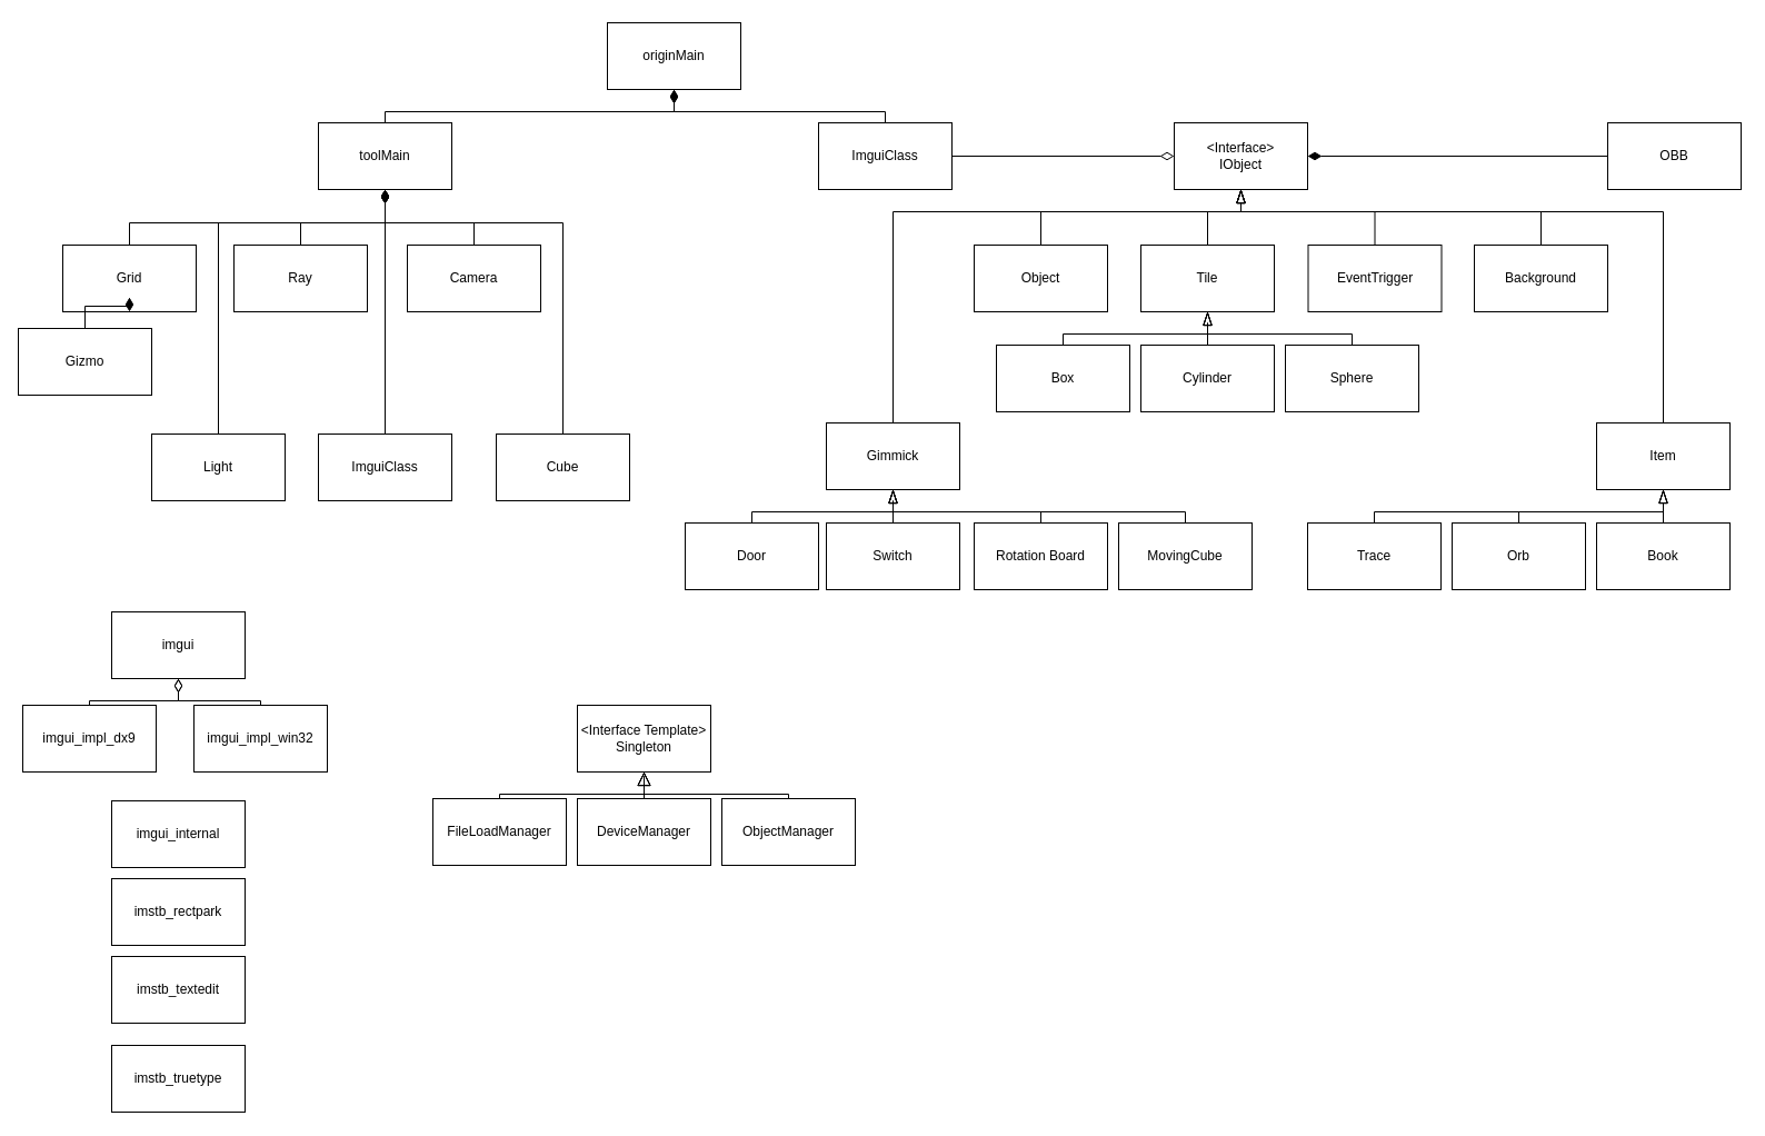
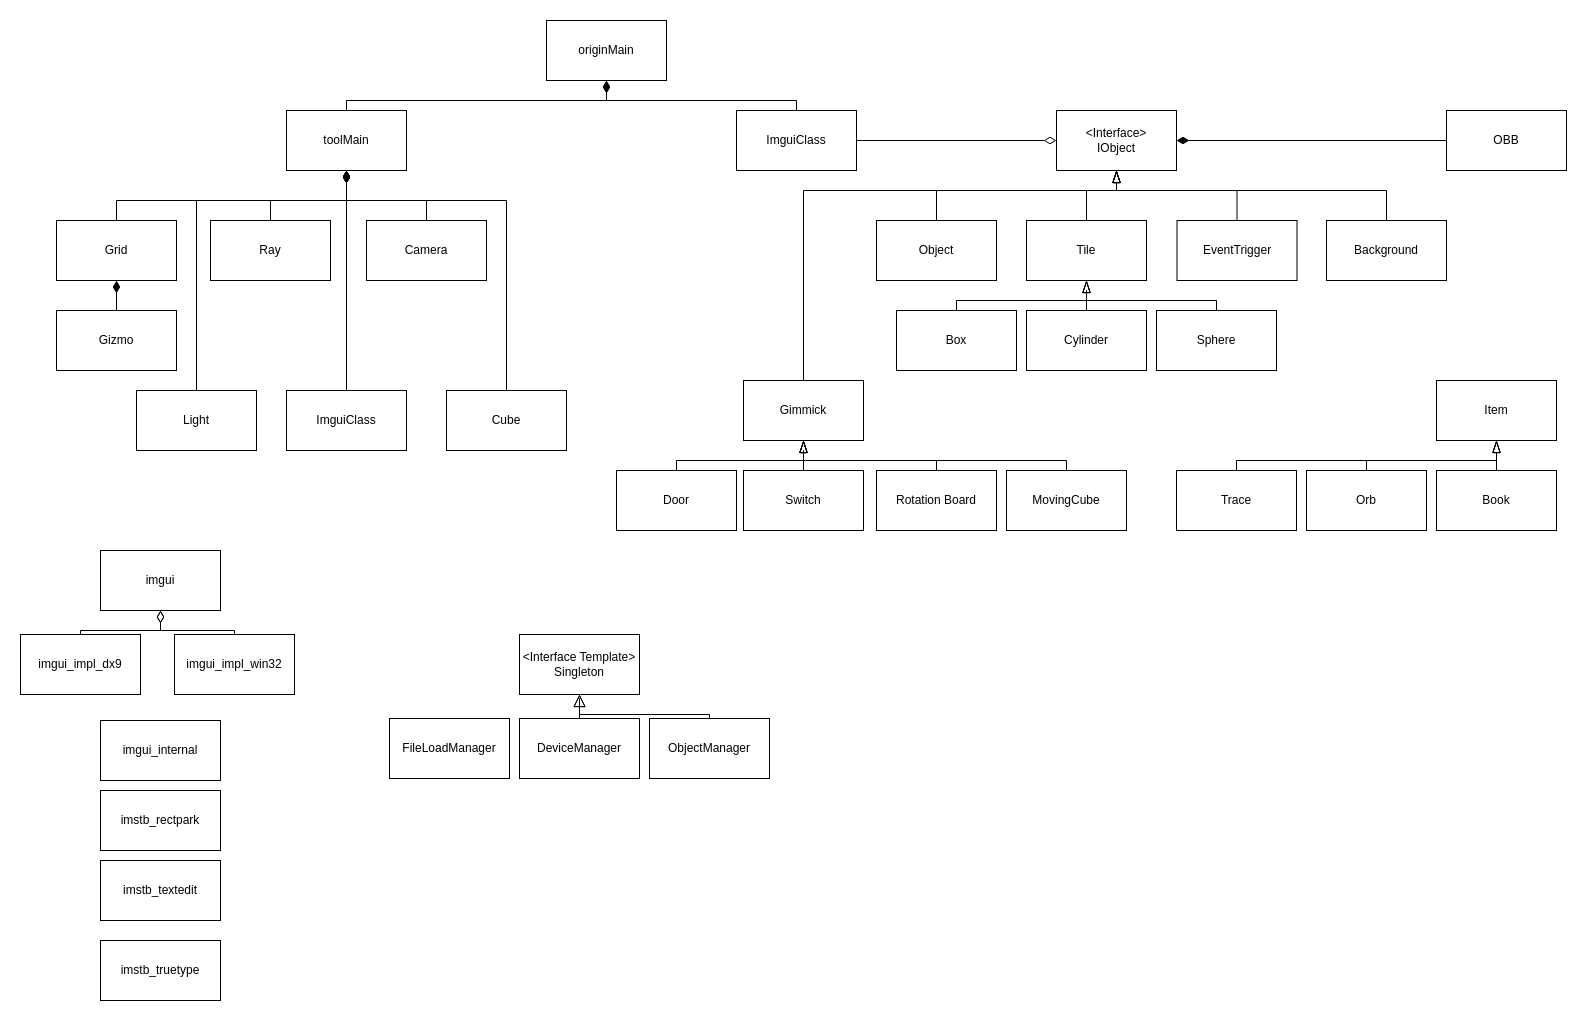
  <mxCell id="0" />
  <mxCell id="1" parent="0" />
  <mxCell id="2" style="edgeStyle=orthogonalEdgeStyle;rounded=0;orthogonalLoop=1;jettySize=auto;html=1;startArrow=none;startFill=0;endArrow=diamondThin;endFill=1;endSize=10;" edge="1" parent="1" source="3" target="21"><mxGeometry relative="1" as="geometry"><Array as="points"><mxPoint x="346" y="100" /><mxPoint x="606" y="100" /></Array></mxGeometry></mxCell>
  <mxCell id="3" value="toolMain" style="rounded=0;whiteSpace=wrap;html=1;" vertex="1" parent="1"><mxGeometry x="286" y="110" width="120" height="60" as="geometry" /></mxCell>
  <mxCell id="4" style="edgeStyle=orthogonalEdgeStyle;rounded=0;orthogonalLoop=1;jettySize=auto;html=1;exitX=0.5;exitY=0;exitDx=0;exitDy=0;entryX=0.5;entryY=1;entryDx=0;entryDy=0;startArrow=none;startFill=0;endArrow=diamondThin;endFill=1;endSize=10;" edge="1" parent="1" source="5" target="3"><mxGeometry relative="1" as="geometry"><Array as="points"><mxPoint x="116" y="200" /><mxPoint x="346" y="200" /></Array></mxGeometry></mxCell>
  <mxCell id="5" value="Grid" style="rounded=0;whiteSpace=wrap;html=1;" vertex="1" parent="1"><mxGeometry x="56" y="220" width="120" height="60" as="geometry" /></mxCell>
  <mxCell id="6" style="edgeStyle=orthogonalEdgeStyle;rounded=0;orthogonalLoop=1;jettySize=auto;html=1;exitX=0.5;exitY=0;exitDx=0;exitDy=0;entryX=0.5;entryY=1;entryDx=0;entryDy=0;startArrow=none;startFill=0;endArrow=diamondThin;endFill=1;endSize=10;" edge="1" parent="1" source="7" target="3"><mxGeometry relative="1" as="geometry"><Array as="points"><mxPoint x="506" y="390" /><mxPoint x="506" y="200" /><mxPoint x="346" y="200" /></Array></mxGeometry></mxCell>
  <mxCell id="7" value="Cube" style="rounded=0;whiteSpace=wrap;html=1;" vertex="1" parent="1"><mxGeometry x="446" y="390" width="120" height="60" as="geometry" /></mxCell>
  <mxCell id="8" style="edgeStyle=orthogonalEdgeStyle;rounded=0;orthogonalLoop=1;jettySize=auto;html=1;exitX=0.5;exitY=0;exitDx=0;exitDy=0;startArrow=none;startFill=0;endArrow=diamondThin;endFill=1;endSize=10;" edge="1" parent="1" source="9"><mxGeometry relative="1" as="geometry"><mxPoint x="346" y="170" as="targetPoint" /><Array as="points"><mxPoint x="426" y="200" /><mxPoint x="346" y="200" /></Array></mxGeometry></mxCell>
  <mxCell id="9" value="Camera" style="rounded=0;whiteSpace=wrap;html=1;" vertex="1" parent="1"><mxGeometry x="366" y="220" width="120" height="60" as="geometry" /></mxCell>
  <mxCell id="10" style="edgeStyle=orthogonalEdgeStyle;rounded=0;orthogonalLoop=1;jettySize=auto;html=1;exitX=0.5;exitY=0;exitDx=0;exitDy=0;startArrow=none;startFill=0;endArrow=diamondThin;endFill=1;endSize=10;" edge="1" parent="1" source="11"><mxGeometry relative="1" as="geometry"><mxPoint x="346" y="170" as="targetPoint" /></mxGeometry></mxCell>
  <mxCell id="11" value="ImguiClass" style="rounded=0;whiteSpace=wrap;html=1;" vertex="1" parent="1"><mxGeometry x="286" y="390" width="120" height="60" as="geometry" /></mxCell>
  <mxCell id="12" style="edgeStyle=orthogonalEdgeStyle;rounded=0;orthogonalLoop=1;jettySize=auto;html=1;exitX=0.5;exitY=0;exitDx=0;exitDy=0;entryX=0.5;entryY=1;entryDx=0;entryDy=0;startArrow=none;startFill=0;endArrow=diamondThin;endFill=1;endSize=10;" edge="1" parent="1" source="13" target="3"><mxGeometry relative="1" as="geometry"><Array as="points"><mxPoint x="270" y="200" /><mxPoint x="346" y="200" /></Array></mxGeometry></mxCell>
  <mxCell id="13" value="Ray" style="rounded=0;whiteSpace=wrap;html=1;" vertex="1" parent="1"><mxGeometry x="210" y="220" width="120" height="60" as="geometry" /></mxCell>
  <mxCell id="14" style="edgeStyle=orthogonalEdgeStyle;rounded=0;orthogonalLoop=1;jettySize=auto;html=1;exitX=0.5;exitY=0;exitDx=0;exitDy=0;startArrow=none;startFill=0;endArrow=diamondThin;endFill=1;endSize=10;" edge="1" parent="1" source="15"><mxGeometry relative="1" as="geometry"><mxPoint x="346" y="170" as="targetPoint" /><Array as="points"><mxPoint x="196" y="390" /><mxPoint x="196" y="200" /><mxPoint x="346" y="200" /></Array></mxGeometry></mxCell>
  <mxCell id="15" value="Light" style="rounded=0;whiteSpace=wrap;html=1;" vertex="1" parent="1"><mxGeometry x="136" y="390" width="120" height="60" as="geometry" /></mxCell>
  <mxCell id="16" style="edgeStyle=orthogonalEdgeStyle;rounded=0;orthogonalLoop=1;jettySize=auto;html=1;exitX=0.5;exitY=0;exitDx=0;exitDy=0;entryX=0.5;entryY=1;entryDx=0;entryDy=0;startArrow=none;startFill=0;endArrow=diamondThin;endFill=1;endSize=10;" edge="1" parent="1" source="17" target="5"><mxGeometry relative="1" as="geometry" /></mxCell>
- <mxCell id="17" value="Gizmo" style="rounded=0;whiteSpace=wrap;html=1;" vertex="1" parent="1"><mxGeometry x="16" y="295" width="120" height="60" as="geometry" /></mxCell>
+ <mxCell id="17" value="Gizmo" style="rounded=0;whiteSpace=wrap;html=1;" vertex="1" parent="1"><mxGeometry x="56" y="310" width="120" height="60" as="geometry" /></mxCell>
  <mxCell id="18" style="edgeStyle=orthogonalEdgeStyle;rounded=0;orthogonalLoop=1;jettySize=auto;html=1;exitX=0.5;exitY=0;exitDx=0;exitDy=0;entryX=0.5;entryY=1;entryDx=0;entryDy=0;startArrow=none;startFill=0;endArrow=diamondThin;endFill=1;endSize=10;" edge="1" parent="1" source="20" target="21"><mxGeometry relative="1" as="geometry"><Array as="points"><mxPoint x="796" y="100" /><mxPoint x="606" y="100" /></Array></mxGeometry></mxCell>
  <mxCell id="19" style="edgeStyle=orthogonalEdgeStyle;rounded=0;orthogonalLoop=1;jettySize=auto;html=1;exitX=1;exitY=0.5;exitDx=0;exitDy=0;startArrow=none;startFill=0;endArrow=diamondThin;endFill=0;endSize=10;" edge="1" parent="1" source="20" target="22"><mxGeometry relative="1" as="geometry" /></mxCell>
  <mxCell id="20" value="ImguiClass" style="rounded=0;whiteSpace=wrap;html=1;" vertex="1" parent="1"><mxGeometry x="736" y="110" width="120" height="60" as="geometry" /></mxCell>
  <mxCell id="21" value="originMain" style="rounded=0;whiteSpace=wrap;html=1;" vertex="1" parent="1"><mxGeometry x="546" y="20" width="120" height="60" as="geometry" /></mxCell>
  <mxCell id="22" value="&amp;lt;Interface&amp;gt;&lt;br&gt;IObject" style="rounded=0;whiteSpace=wrap;html=1;" vertex="1" parent="1"><mxGeometry x="1056" y="110" width="120" height="60" as="geometry" /></mxCell>
  <mxCell id="23" style="edgeStyle=orthogonalEdgeStyle;rounded=0;orthogonalLoop=1;jettySize=auto;html=1;exitX=0;exitY=0.5;exitDx=0;exitDy=0;entryX=1;entryY=0.5;entryDx=0;entryDy=0;startArrow=none;startFill=0;endArrow=diamondThin;endFill=1;endSize=10;" edge="1" parent="1" source="24" target="22"><mxGeometry relative="1" as="geometry" /></mxCell>
  <mxCell id="24" value="OBB" style="rounded=0;whiteSpace=wrap;html=1;" vertex="1" parent="1"><mxGeometry x="1446" y="110" width="120" height="60" as="geometry" /></mxCell>
  <mxCell id="25" style="edgeStyle=orthogonalEdgeStyle;rounded=0;orthogonalLoop=1;jettySize=auto;html=1;exitX=0.5;exitY=0;exitDx=0;exitDy=0;startArrow=none;startFill=0;endArrow=blockThin;endFill=0;endSize=10;" edge="1" parent="1" source="26"><mxGeometry relative="1" as="geometry"><mxPoint x="1116" y="170" as="targetPoint" /><Array as="points"><mxPoint x="1386" y="190" /><mxPoint x="1116" y="190" /></Array></mxGeometry></mxCell>
  <mxCell id="26" value="Background" style="rounded=0;whiteSpace=wrap;html=1;" vertex="1" parent="1"><mxGeometry x="1326" y="220" width="120" height="60" as="geometry" /></mxCell>
  <mxCell id="27" style="edgeStyle=orthogonalEdgeStyle;rounded=0;orthogonalLoop=1;jettySize=auto;html=1;exitX=0.5;exitY=0;exitDx=0;exitDy=0;startArrow=none;startFill=0;endArrow=blockThin;endFill=0;endSize=10;" edge="1" parent="1" source="28"><mxGeometry relative="1" as="geometry"><mxPoint x="1116" y="170" as="targetPoint" /><Array as="points"><mxPoint x="1237" y="190" /><mxPoint x="1116" y="190" /></Array></mxGeometry></mxCell>
  <mxCell id="28" value="EventTrigger" style="rounded=0;whiteSpace=wrap;html=1;" vertex="1" parent="1"><mxGeometry x="1176.5" y="220" width="120" height="60" as="geometry" /></mxCell>
  <mxCell id="29" style="edgeStyle=orthogonalEdgeStyle;rounded=0;orthogonalLoop=1;jettySize=auto;html=1;exitX=0.5;exitY=0;exitDx=0;exitDy=0;startArrow=none;startFill=0;endArrow=blockThin;endFill=0;endSize=10;" edge="1" parent="1" source="30"><mxGeometry relative="1" as="geometry"><mxPoint x="1116" y="170" as="targetPoint" /><Array as="points"><mxPoint x="1086" y="190" /><mxPoint x="1116" y="190" /></Array></mxGeometry></mxCell>
  <mxCell id="30" value="Tile" style="rounded=0;whiteSpace=wrap;html=1;" vertex="1" parent="1"><mxGeometry x="1026" y="220" width="120" height="60" as="geometry" /></mxCell>
  <mxCell id="31" style="edgeStyle=orthogonalEdgeStyle;rounded=0;orthogonalLoop=1;jettySize=auto;html=1;exitX=0.5;exitY=0;exitDx=0;exitDy=0;entryX=0.5;entryY=1;entryDx=0;entryDy=0;startArrow=none;startFill=0;endArrow=blockThin;endFill=0;endSize=10;" edge="1" parent="1" source="32" target="22"><mxGeometry relative="1" as="geometry"><Array as="points"><mxPoint x="936" y="190" /><mxPoint x="1116" y="190" /></Array></mxGeometry></mxCell>
  <mxCell id="32" value="Object" style="rounded=0;whiteSpace=wrap;html=1;" vertex="1" parent="1"><mxGeometry x="876" y="220" width="120" height="60" as="geometry" /></mxCell>
  <mxCell id="33" style="edgeStyle=orthogonalEdgeStyle;rounded=0;orthogonalLoop=1;jettySize=auto;html=1;entryX=0.5;entryY=1;entryDx=0;entryDy=0;startArrow=none;startFill=0;endArrow=blockThin;endFill=0;endSize=10;" edge="1" parent="1" source="34" target="30"><mxGeometry relative="1" as="geometry"><Array as="points"><mxPoint x="1216" y="300" /><mxPoint x="1086" y="300" /></Array></mxGeometry></mxCell>
  <mxCell id="34" value="Sphere" style="rounded=0;whiteSpace=wrap;html=1;" vertex="1" parent="1"><mxGeometry x="1156" y="310" width="120" height="60" as="geometry" /></mxCell>
  <mxCell id="35" style="edgeStyle=orthogonalEdgeStyle;rounded=0;orthogonalLoop=1;jettySize=auto;html=1;entryX=0.5;entryY=1;entryDx=0;entryDy=0;startArrow=none;startFill=0;endArrow=blockThin;endFill=0;endSize=10;" edge="1" parent="1" source="36" target="30"><mxGeometry relative="1" as="geometry"><Array as="points"><mxPoint x="956" y="300" /><mxPoint x="1086" y="300" /></Array></mxGeometry></mxCell>
  <mxCell id="36" value="Box" style="rounded=0;whiteSpace=wrap;html=1;" vertex="1" parent="1"><mxGeometry x="896" y="310" width="120" height="60" as="geometry" /></mxCell>
  <mxCell id="37" value="" style="edgeStyle=orthogonalEdgeStyle;rounded=0;orthogonalLoop=1;jettySize=auto;html=1;startArrow=none;startFill=0;endArrow=blockThin;endFill=0;endSize=10;" edge="1" parent="1" source="38" target="30"><mxGeometry relative="1" as="geometry" /></mxCell>
  <mxCell id="38" value="Cylinder" style="rounded=0;whiteSpace=wrap;html=1;" vertex="1" parent="1"><mxGeometry x="1026" y="310" width="120" height="60" as="geometry" /></mxCell>
- <mxCell id="39" style="edgeStyle=orthogonalEdgeStyle;rounded=0;orthogonalLoop=1;jettySize=auto;html=1;exitX=0.5;exitY=0;exitDx=0;exitDy=0;entryX=0.5;entryY=1;entryDx=0;entryDy=0;startArrow=none;startFill=0;endArrow=blockThin;endFill=0;endSize=10;" edge="1" parent="1" source="40" target="22"><mxGeometry relative="1" as="geometry"><Array as="points"><mxPoint x="1496" y="190" /><mxPoint x="1116" y="190" /></Array></mxGeometry></mxCell>
  <mxCell id="40" value="Item" style="rounded=0;whiteSpace=wrap;html=1;" vertex="1" parent="1"><mxGeometry x="1436" y="380" width="120" height="60" as="geometry" /></mxCell>
  <mxCell id="41" style="edgeStyle=orthogonalEdgeStyle;rounded=0;orthogonalLoop=1;jettySize=auto;html=1;exitX=0.5;exitY=0;exitDx=0;exitDy=0;entryX=0.5;entryY=1;entryDx=0;entryDy=0;startArrow=none;startFill=0;endArrow=blockThin;endFill=0;endSize=10;" edge="1" parent="1" source="42" target="22"><mxGeometry relative="1" as="geometry"><Array as="points"><mxPoint x="803" y="190" /><mxPoint x="1116" y="190" /></Array></mxGeometry></mxCell>
  <mxCell id="42" value="Gimmick" style="rounded=0;whiteSpace=wrap;html=1;" vertex="1" parent="1"><mxGeometry x="743" y="380" width="120" height="60" as="geometry" /></mxCell>
  <mxCell id="43" style="edgeStyle=orthogonalEdgeStyle;rounded=0;orthogonalLoop=1;jettySize=auto;html=1;exitX=0.5;exitY=0;exitDx=0;exitDy=0;startArrow=none;startFill=0;endArrow=blockThin;endFill=0;endSize=10;" edge="1" parent="1" source="44"><mxGeometry relative="1" as="geometry"><mxPoint x="1496" y="440" as="targetPoint" /><Array as="points"><mxPoint x="1366" y="460" /><mxPoint x="1496" y="460" /></Array></mxGeometry></mxCell>
  <mxCell id="44" value="Orb" style="rounded=0;whiteSpace=wrap;html=1;" vertex="1" parent="1"><mxGeometry x="1306" y="470" width="120" height="60" as="geometry" /></mxCell>
  <mxCell id="45" style="edgeStyle=orthogonalEdgeStyle;rounded=0;orthogonalLoop=1;jettySize=auto;html=1;exitX=0.5;exitY=0;exitDx=0;exitDy=0;startArrow=none;startFill=0;endArrow=blockThin;endFill=0;endSize=10;" edge="1" parent="1" source="46"><mxGeometry relative="1" as="geometry"><mxPoint x="1496" y="440" as="targetPoint" /><Array as="points"><mxPoint x="1236" y="460" /><mxPoint x="1496" y="460" /></Array></mxGeometry></mxCell>
  <mxCell id="46" value="Trace" style="rounded=0;whiteSpace=wrap;html=1;" vertex="1" parent="1"><mxGeometry x="1176" y="470" width="120" height="60" as="geometry" /></mxCell>
  <mxCell id="47" style="edgeStyle=orthogonalEdgeStyle;rounded=0;orthogonalLoop=1;jettySize=auto;html=1;exitX=0.5;exitY=0;exitDx=0;exitDy=0;entryX=0.5;entryY=1;entryDx=0;entryDy=0;startArrow=none;startFill=0;endArrow=blockThin;endFill=0;endSize=10;" edge="1" parent="1" source="48" target="40"><mxGeometry relative="1" as="geometry" /></mxCell>
  <mxCell id="48" value="Book" style="rounded=0;whiteSpace=wrap;html=1;" vertex="1" parent="1"><mxGeometry x="1436" y="470" width="120" height="60" as="geometry" /></mxCell>
  <mxCell id="49" value="" style="edgeStyle=orthogonalEdgeStyle;rounded=0;orthogonalLoop=1;jettySize=auto;html=1;startArrow=none;startFill=0;endArrow=blockThin;endFill=0;endSize=10;" edge="1" parent="1" source="50" target="42"><mxGeometry relative="1" as="geometry" /></mxCell>
  <mxCell id="50" value="Switch" style="rounded=0;whiteSpace=wrap;html=1;" vertex="1" parent="1"><mxGeometry x="743" y="470" width="120" height="60" as="geometry" /></mxCell>
  <mxCell id="51" style="edgeStyle=orthogonalEdgeStyle;rounded=0;orthogonalLoop=1;jettySize=auto;html=1;exitX=0.5;exitY=0;exitDx=0;exitDy=0;entryX=0.5;entryY=1;entryDx=0;entryDy=0;startArrow=none;startFill=0;endArrow=blockThin;endFill=0;endSize=10;" edge="1" parent="1" source="52" target="42"><mxGeometry relative="1" as="geometry"><Array as="points"><mxPoint x="676" y="460" /><mxPoint x="803" y="460" /></Array></mxGeometry></mxCell>
  <mxCell id="52" value="Door" style="rounded=0;whiteSpace=wrap;html=1;" vertex="1" parent="1"><mxGeometry x="616" y="470" width="120" height="60" as="geometry" /></mxCell>
  <mxCell id="53" style="edgeStyle=orthogonalEdgeStyle;rounded=0;orthogonalLoop=1;jettySize=auto;html=1;entryX=0.5;entryY=1;entryDx=0;entryDy=0;startArrow=none;startFill=0;endArrow=blockThin;endFill=0;endSize=10;" edge="1" parent="1" source="54" target="42"><mxGeometry relative="1" as="geometry"><Array as="points"><mxPoint x="936" y="460" /><mxPoint x="803" y="460" /></Array></mxGeometry></mxCell>
  <mxCell id="54" value="Rotation Board" style="rounded=0;whiteSpace=wrap;html=1;" vertex="1" parent="1"><mxGeometry x="876" y="470" width="120" height="60" as="geometry" /></mxCell>
  <mxCell id="55" style="edgeStyle=orthogonalEdgeStyle;rounded=0;orthogonalLoop=1;jettySize=auto;html=1;entryX=0.5;entryY=1;entryDx=0;entryDy=0;startArrow=none;startFill=0;endArrow=blockThin;endFill=0;endSize=10;" edge="1" parent="1" source="56" target="42"><mxGeometry relative="1" as="geometry"><Array as="points"><mxPoint x="1066" y="460" /><mxPoint x="803" y="460" /></Array></mxGeometry></mxCell>
  <mxCell id="56" value="MovingCube" style="rounded=0;whiteSpace=wrap;html=1;" vertex="1" parent="1"><mxGeometry x="1006" y="470" width="120" height="60" as="geometry" /></mxCell>
  <mxCell id="57" value="imgui" style="rounded=0;whiteSpace=wrap;html=1;" vertex="1" parent="1"><mxGeometry x="100" y="550" width="120" height="60" as="geometry" /></mxCell>
  <mxCell id="58" style="edgeStyle=orthogonalEdgeStyle;rounded=0;orthogonalLoop=1;jettySize=auto;html=1;exitX=0.5;exitY=0;exitDx=0;exitDy=0;entryX=0.5;entryY=1;entryDx=0;entryDy=0;startArrow=none;startFill=0;endArrow=diamondThin;endFill=0;endSize=10;" edge="1" parent="1" source="59" target="57"><mxGeometry relative="1" as="geometry"><Array as="points"><mxPoint x="80" y="630" /><mxPoint x="160" y="630" /></Array></mxGeometry></mxCell>
  <mxCell id="59" value="imgui_impl_dx9" style="rounded=0;whiteSpace=wrap;html=1;" vertex="1" parent="1"><mxGeometry x="20" y="634" width="120" height="60" as="geometry" /></mxCell>
  <mxCell id="60" style="edgeStyle=orthogonalEdgeStyle;rounded=0;orthogonalLoop=1;jettySize=auto;html=1;exitX=0.5;exitY=0;exitDx=0;exitDy=0;entryX=0.5;entryY=1;entryDx=0;entryDy=0;startArrow=none;startFill=0;endArrow=diamondThin;endFill=0;endSize=10;" edge="1" parent="1" source="61" target="57"><mxGeometry relative="1" as="geometry"><Array as="points"><mxPoint x="234" y="630" /><mxPoint x="160" y="630" /></Array></mxGeometry></mxCell>
  <mxCell id="61" value="imgui_impl_win32" style="rounded=0;whiteSpace=wrap;html=1;" vertex="1" parent="1"><mxGeometry x="174" y="634" width="120" height="60" as="geometry" /></mxCell>
  <mxCell id="62" value="imgui_internal" style="rounded=0;whiteSpace=wrap;html=1;" vertex="1" parent="1"><mxGeometry x="100" y="720" width="120" height="60" as="geometry" /></mxCell>
  <mxCell id="63" value="imstb_rectpark" style="rounded=0;whiteSpace=wrap;html=1;" vertex="1" parent="1"><mxGeometry x="100" y="790" width="120" height="60" as="geometry" /></mxCell>
  <mxCell id="64" value="imstb_textedit" style="rounded=0;whiteSpace=wrap;html=1;" vertex="1" parent="1"><mxGeometry x="100" y="860" width="120" height="60" as="geometry" /></mxCell>
  <mxCell id="65" value="imstb_truetype" style="rounded=0;whiteSpace=wrap;html=1;" vertex="1" parent="1"><mxGeometry x="100" y="940" width="120" height="60" as="geometry" /></mxCell>
  <mxCell id="66" value="&amp;lt;Interface Template&amp;gt;&lt;br&gt;Singleton" style="rounded=0;whiteSpace=wrap;html=1;" vertex="1" parent="1"><mxGeometry x="519" y="634" width="120" height="60" as="geometry" /></mxCell>
  <mxCell id="67" style="edgeStyle=orthogonalEdgeStyle;rounded=0;orthogonalLoop=1;jettySize=auto;html=1;entryX=0.5;entryY=1;entryDx=0;entryDy=0;startArrow=none;startFill=0;endArrow=block;endFill=0;endSize=10;" edge="1" parent="1" source="68" target="66"><mxGeometry relative="1" as="geometry" /></mxCell>
  <mxCell id="68" value="DeviceManager" style="rounded=0;whiteSpace=wrap;html=1;" vertex="1" parent="1"><mxGeometry x="519" y="718" width="120" height="60" as="geometry" /></mxCell>
- <mxCell id="69" style="edgeStyle=orthogonalEdgeStyle;rounded=0;orthogonalLoop=1;jettySize=auto;html=1;exitX=0.5;exitY=0;exitDx=0;exitDy=0;entryX=0.5;entryY=1;entryDx=0;entryDy=0;startArrow=none;startFill=0;endArrow=block;endFill=0;endSize=10;" edge="1" parent="1" source="70" target="66"><mxGeometry relative="1" as="geometry"><Array as="points"><mxPoint x="449" y="714" /><mxPoint x="579" y="714" /></Array></mxGeometry></mxCell>
  <mxCell id="70" value="FileLoadManager" style="rounded=0;whiteSpace=wrap;html=1;" vertex="1" parent="1"><mxGeometry x="389" y="718" width="120" height="60" as="geometry" /></mxCell>
  <mxCell id="71" style="edgeStyle=orthogonalEdgeStyle;rounded=0;orthogonalLoop=1;jettySize=auto;html=1;exitX=0.5;exitY=0;exitDx=0;exitDy=0;entryX=0.5;entryY=1;entryDx=0;entryDy=0;startArrow=none;startFill=0;endArrow=block;endFill=0;endSize=10;" edge="1" parent="1" source="72" target="66"><mxGeometry relative="1" as="geometry"><Array as="points"><mxPoint x="709" y="714" /><mxPoint x="579" y="714" /></Array></mxGeometry></mxCell>
  <mxCell id="72" value="ObjectManager" style="rounded=0;whiteSpace=wrap;html=1;" vertex="1" parent="1"><mxGeometry x="649" y="718" width="120" height="60" as="geometry" /></mxCell>
